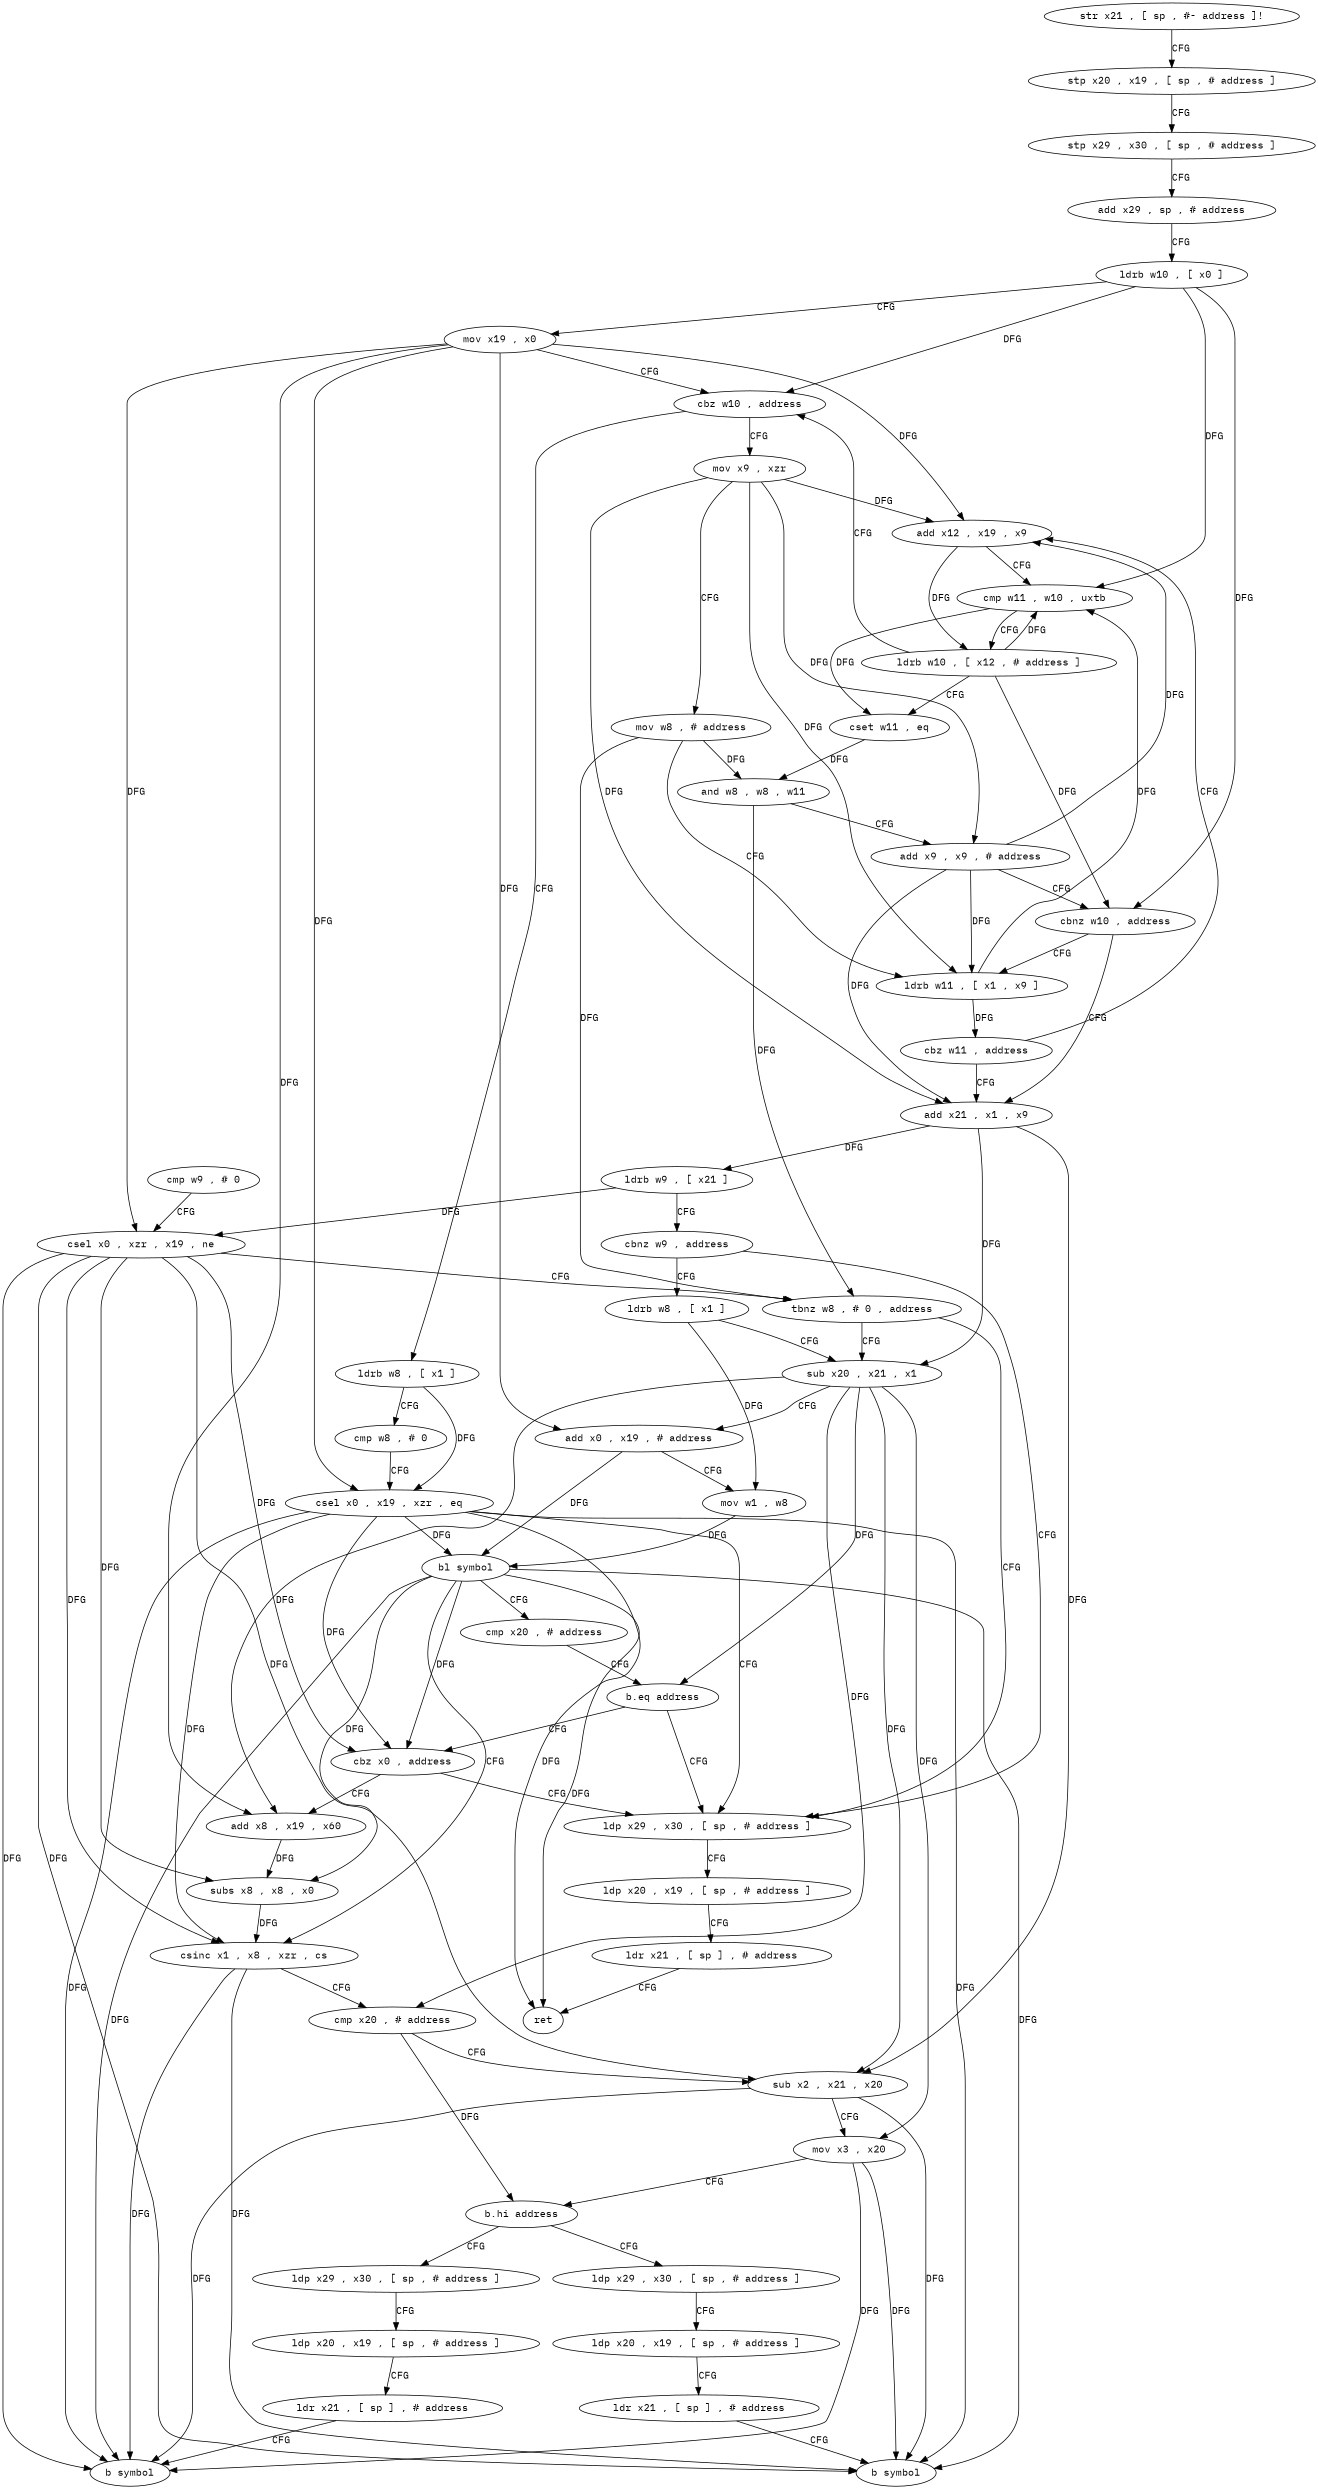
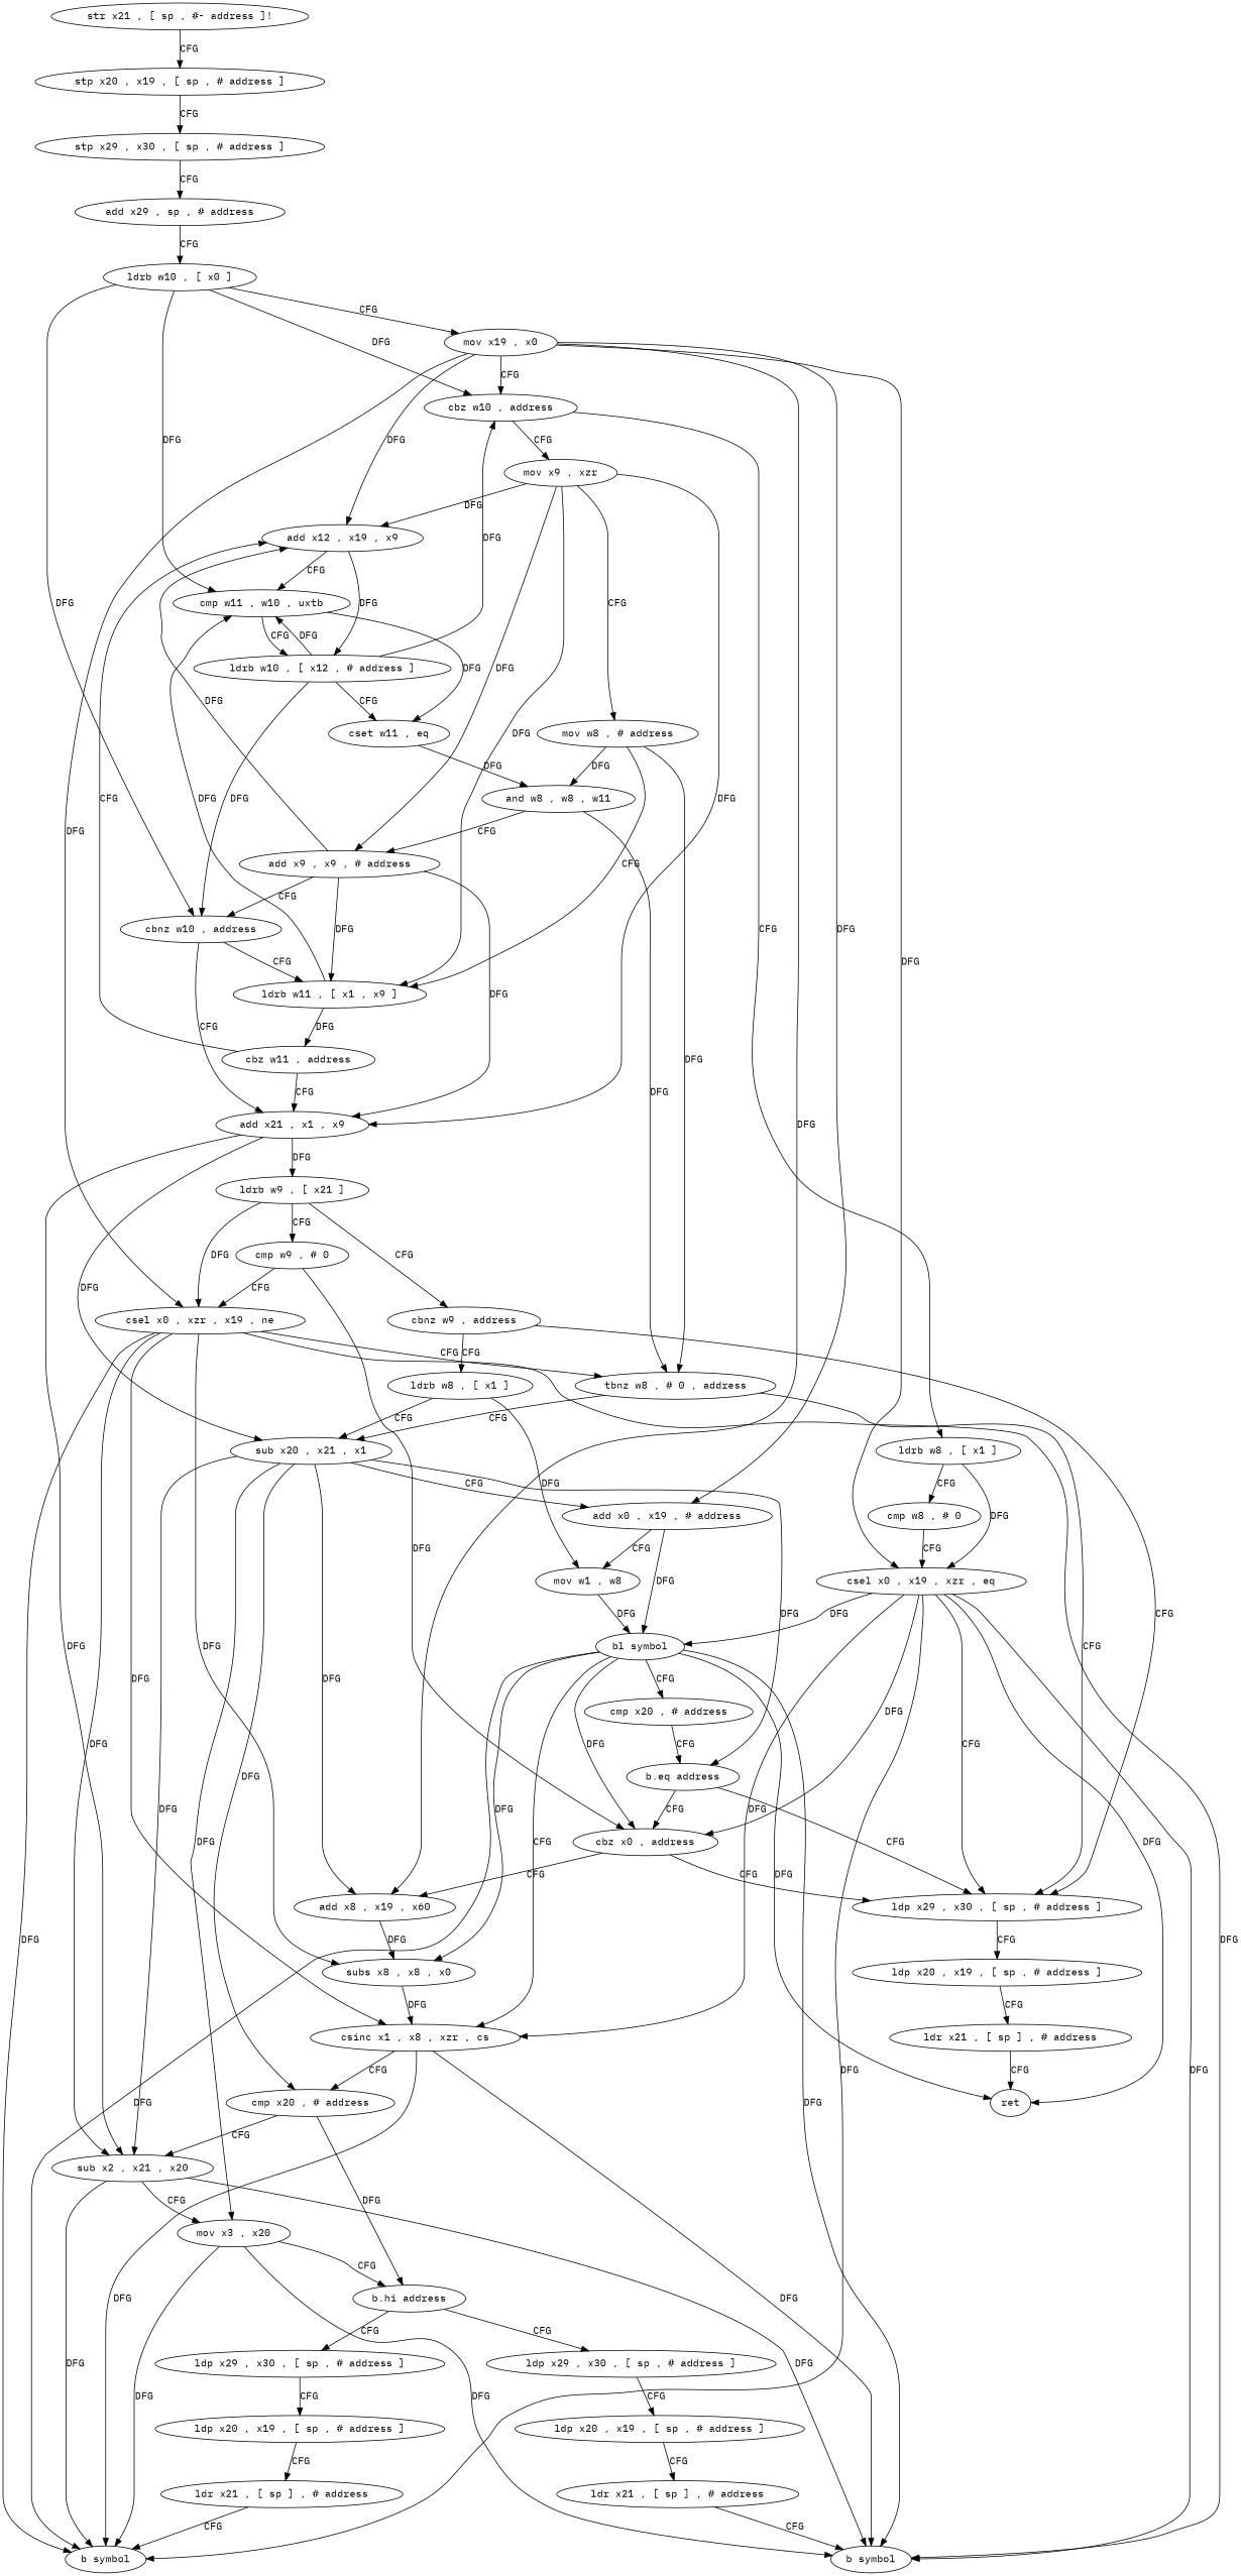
  digraph {
    fontname="IBM Plex Mono"
    node [fontname="IBM Plex Mono"]
    edge [fontname="IBM Plex Mono"]
    n1 [label="str x21 , [ sp , #- address ]!"]
    n2 [label="stp x20 , x19 , [ sp , # address ]"]
    n3 [label="stp x29 , x30 , [ sp , # address ]"]
    n4 [label="add x29 , sp , # address"]
    n5 [label="ldrb w10 , [ x0 ]"]
    n6 [label="mov x19 , x0"]
    n7 [label="cbz w10 , address"]
    n8 [label="cmp w11 , w10 , uxtb"]
    n9 [label="cbnz w10 , address"]
    n10 [label="csel x0 , x19 , xzr , eq"]
    n11 [label="csel x0 , xzr , x19 , ne"]
    n12 [label="add x12 , x19 , x9"]
    n13 [label="add x0 , x19 , # address"]
    n14 [label="add x8 , x19 , x60"]
    n15 [label="ldrb w8 , [ x1 ]"]
    n16 [label="mov x9 , xzr"]
    n17 [label="ldrb w10 , [ x12 , # address ]"]
    n18 [label="cset w11 , eq"]
    n19 [label="ldrb w11 , [ x1 , x9 ]"]
    n20 [label="add x21 , x1 , x9"]
    n21 [label="ldp x29 , x30 , [ sp , # address ]"]
    n22 [label=ret]
    n23 [label="cbz x0 , address"]
    n24 [label="csinc x1 , x8 , xzr , cs"]
    n25 [label="b symbol"]
    n26 [label="b symbol"]
    n27 [label="bl symbol"]
    n28 [label="subs x8 , x8 , x0"]
    n29 [label="tbnz w8 , # 0 , address"]
    n30 [label="sub x2 , x21 , x20"]
    n31 [label="mov w1 , w8"]
    n32 [label="cmp w8 , # 0"]
    n33 [label="mov w8 , # address"]
    n34 [label="add x9 , x9 , # address"]
    n35 [label="and w8 , w8 , w11"]
    n36 [label="cbz w11 , address"]
    n37 [label="ldrb w9 , [ x21 ]"]
    n38 [label="sub x20 , x21 , x1"]
    n39 [label="ldp x20 , x19 , [ sp , # address ]"]
    n40 [label="cmp x20 , # address"]
    n41 [label="ldr x21 , [ sp ] , # address"]
    n42 [label="cmp w9 , # 0"]
    n43 [label="cbnz w9 , address"]
    n44 [label="b.eq address"]
    n45 [label="mov x3 , x20"]
    n46 [label="ldrb w8 , [ x1 ]"]
    n47 [label="b.hi address"]
    n48 [label="cmp x20 , # address"]
    n49 [label="ldp x29 , x30 , [ sp , # address ]"]
    n50 [label="ldp x29 , x30 , [ sp , # address ]"]
    n51 [label="ldp x20 , x19 , [ sp , # address ]"]
    n52 [label="ldp x20 , x19 , [ sp , # address ]"]
    n53 [label="ldr x21 , [ sp ] , # address"]
    n54 [label="ldr x21 , [ sp ] , # address"]
    n1 -> n2 [label=CFG]
    n2 -> n3 [label=CFG]
    n3 -> n4 [label=CFG]
    n4 -> n5 [label=CFG]
    n5 -> n6 [label=CFG]
    n5 -> n7 [label=DFG]
    n5 -> n8 [label=DFG]
    n5 -> n9 [label=DFG]
    n6 -> n7 [label=CFG]
    n6 -> n10 [label=DFG]
    n6 -> n11 [label=DFG]
    n6 -> n12 [label=DFG]
    n6 -> n13 [label=DFG]
    n6 -> n14 [label=DFG]
    n7 -> n15 [label=CFG]
    n7 -> n16 [label=CFG]
    n8 -> n17 [label=CFG]
    n8 -> n18 [label=DFG]
    n9 -> n19 [label=CFG]
    n9 -> n20 [label=CFG]
    n10 -> n21 [label=CFG]
    n10 -> n22 [label=DFG]
    n10 -> n23 [label=DFG]
    n10 -> n24 [label=DFG]
    n10 -> n25 [label=DFG]
    n10 -> n26 [label=DFG]
    n10 -> n27 [label=DFG]
-   n11 -> n23 [label=DFG]
+   n42 -> n23 [label=DFG]
    n11 -> n24 [label=DFG]
    n11 -> n25 [label=DFG]
    n11 -> n26 [label=DFG]
    n11 -> n28 [label=DFG]
    n11 -> n29 [label=CFG]
    n11 -> n30 [label=DFG]
    n12 -> n8 [label=CFG]
    n12 -> n17 [label=DFG]
    n13 -> n27 [label=DFG]
    n13 -> n31 [label=CFG]
    n14 -> n28 [label=DFG]
    n15 -> n10 [label=DFG]
    n15 -> n32 [label=CFG]
    n16 -> n12 [label=DFG]
    n16 -> n19 [label=DFG]
    n16 -> n20 [label=DFG]
    n16 -> n33 [label=CFG]
    n16 -> n34 [label=DFG]
-   n17 -> n7 [label=CFG]
+   n17 -> n7 [label=DFG]
    n17 -> n8 [label=DFG]
    n17 -> n9 [label=DFG]
    n17 -> n18 [label=CFG]
    n18 -> n35 [label=DFG]
    n19 -> n8 [label=DFG]
    n19 -> n36 [label=DFG]
    n20 -> n30 [label=DFG]
    n20 -> n37 [label=DFG]
    n20 -> n38 [label=DFG]
    n21 -> n39 [label=CFG]
    n23 -> n14 [label=CFG]
    n23 -> n21 [label=CFG]
    n24 -> n25 [label=DFG]
    n24 -> n26 [label=DFG]
    n24 -> n40 [label=CFG]
    n27 -> n22 [label=DFG]
    n27 -> n23 [label=DFG]
    n27 -> n24 [label=CFG]
    n27 -> n25 [label=DFG]
    n27 -> n26 [label=DFG]
    n27 -> n28 [label=DFG]
    n27 -> n48 [label=CFG]
    n28 -> n24 [label=DFG]
    n29 -> n21 [label=CFG]
    n29 -> n38 [label=CFG]
    n30 -> n25 [label=DFG]
    n30 -> n26 [label=DFG]
    n30 -> n45 [label=CFG]
    n31 -> n27 [label=DFG]
    n32 -> n10 [label=CFG]
    n33 -> n19 [label=CFG]
    n33 -> n29 [label=DFG]
    n33 -> n35 [label=DFG]
    n34 -> n9 [label=CFG]
    n34 -> n12 [label=DFG]
    n34 -> n19 [label=DFG]
    n34 -> n20 [label=DFG]
    n35 -> n29 [label=DFG]
    n35 -> n34 [label=CFG]
    n36 -> n12 [label=CFG]
    n36 -> n20 [label=CFG]
    n37 -> n11 [label=DFG]
+   n37 -> n42 [label=CFG]
    n37 -> n43 [label=CFG]
    n38 -> n13 [label=CFG]
    n38 -> n14 [label=DFG]
    n38 -> n30 [label=DFG]
    n38 -> n40 [label=DFG]
    n38 -> n44 [label=DFG]
    n38 -> n45 [label=DFG]
    n39 -> n41 [label=CFG]
    n40 -> n30 [label=CFG]
    n40 -> n47 [label=DFG]
    n41 -> n22 [label=CFG]
    n42 -> n11 [label=CFG]
    n43 -> n21 [label=CFG]
    n43 -> n46 [label=CFG]
    n44 -> n21 [label=CFG]
    n44 -> n23 [label=CFG]
    n45 -> n25 [label=DFG]
    n45 -> n26 [label=DFG]
    n45 -> n47 [label=CFG]
    n46 -> n31 [label=DFG]
    n46 -> n38 [label=CFG]
    n47 -> n49 [label=CFG]
    n47 -> n50 [label=CFG]
    n48 -> n44 [label=CFG]
    n49 -> n51 [label=CFG]
    n50 -> n52 [label=CFG]
    n51 -> n53 [label=CFG]
    n52 -> n54 [label=CFG]
    n53 -> n25 [label=CFG]
    n54 -> n26 [label=CFG]
  }
